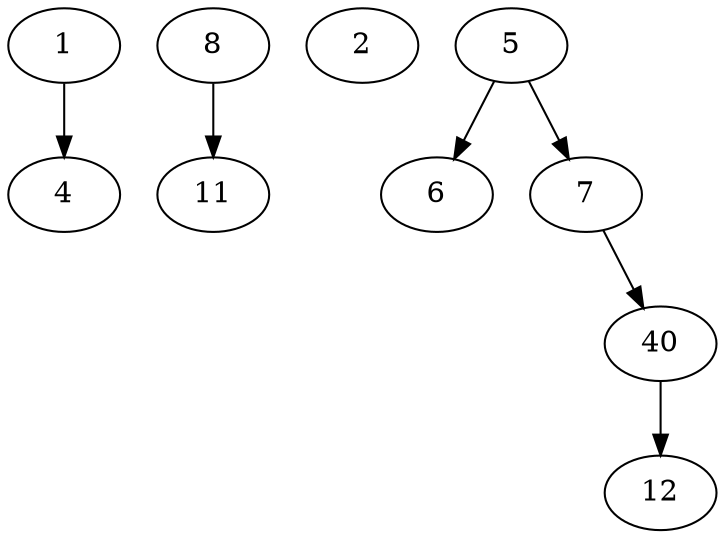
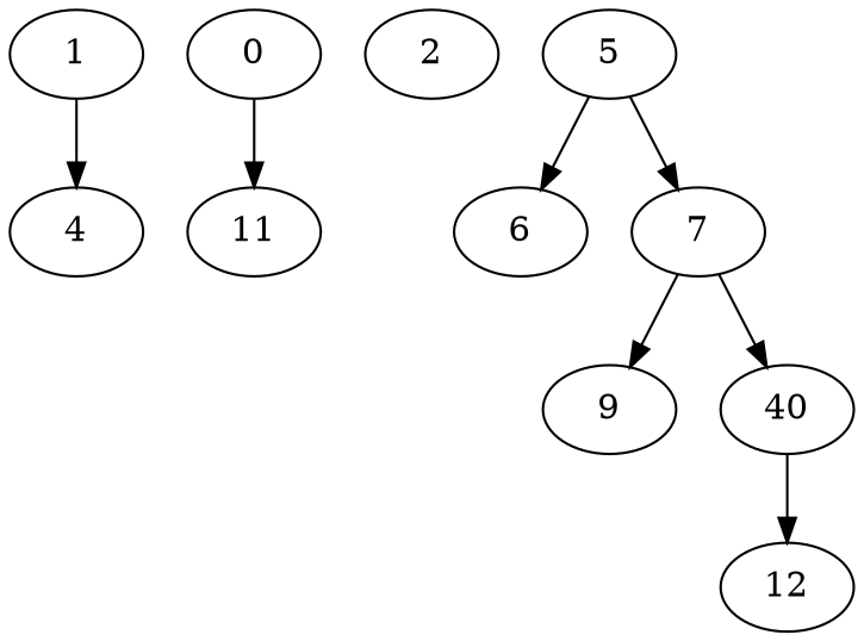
  digraph {
    1 [alpha=0.05 expect_size=77686898688000000]
    4 [alpha=0.01 expect_size=11218376420086188]
-   8 [alpha=0.08 expect_size=181007926356344832]
+   8 [alpha=0.08 expect_size=181007926356344832 label=0]
    11 [alpha=0.14 expect_size=171805941744795648]
    2 [alpha=0.04 expect_size=25679688382808064]
    5 [alpha=0.15 expect_size=19816135209634456]
    6 [alpha=0.17 expect_size=12555640966411714]
    7 [alpha=0.06 expect_size=174076475668955136]
+   9 [alpha=0.07 expect_size=76657426705526]
    n10 [alpha=0.09 expect_size=303212276529907 label=40]
    12 [alpha=0.03 expect_size=28617276077566]
    1 -> 4
    8 -> 11
    5 -> 6
    5 -> 7
+   7 -> 9
    7 -> n10
    n10 -> 12
  }
